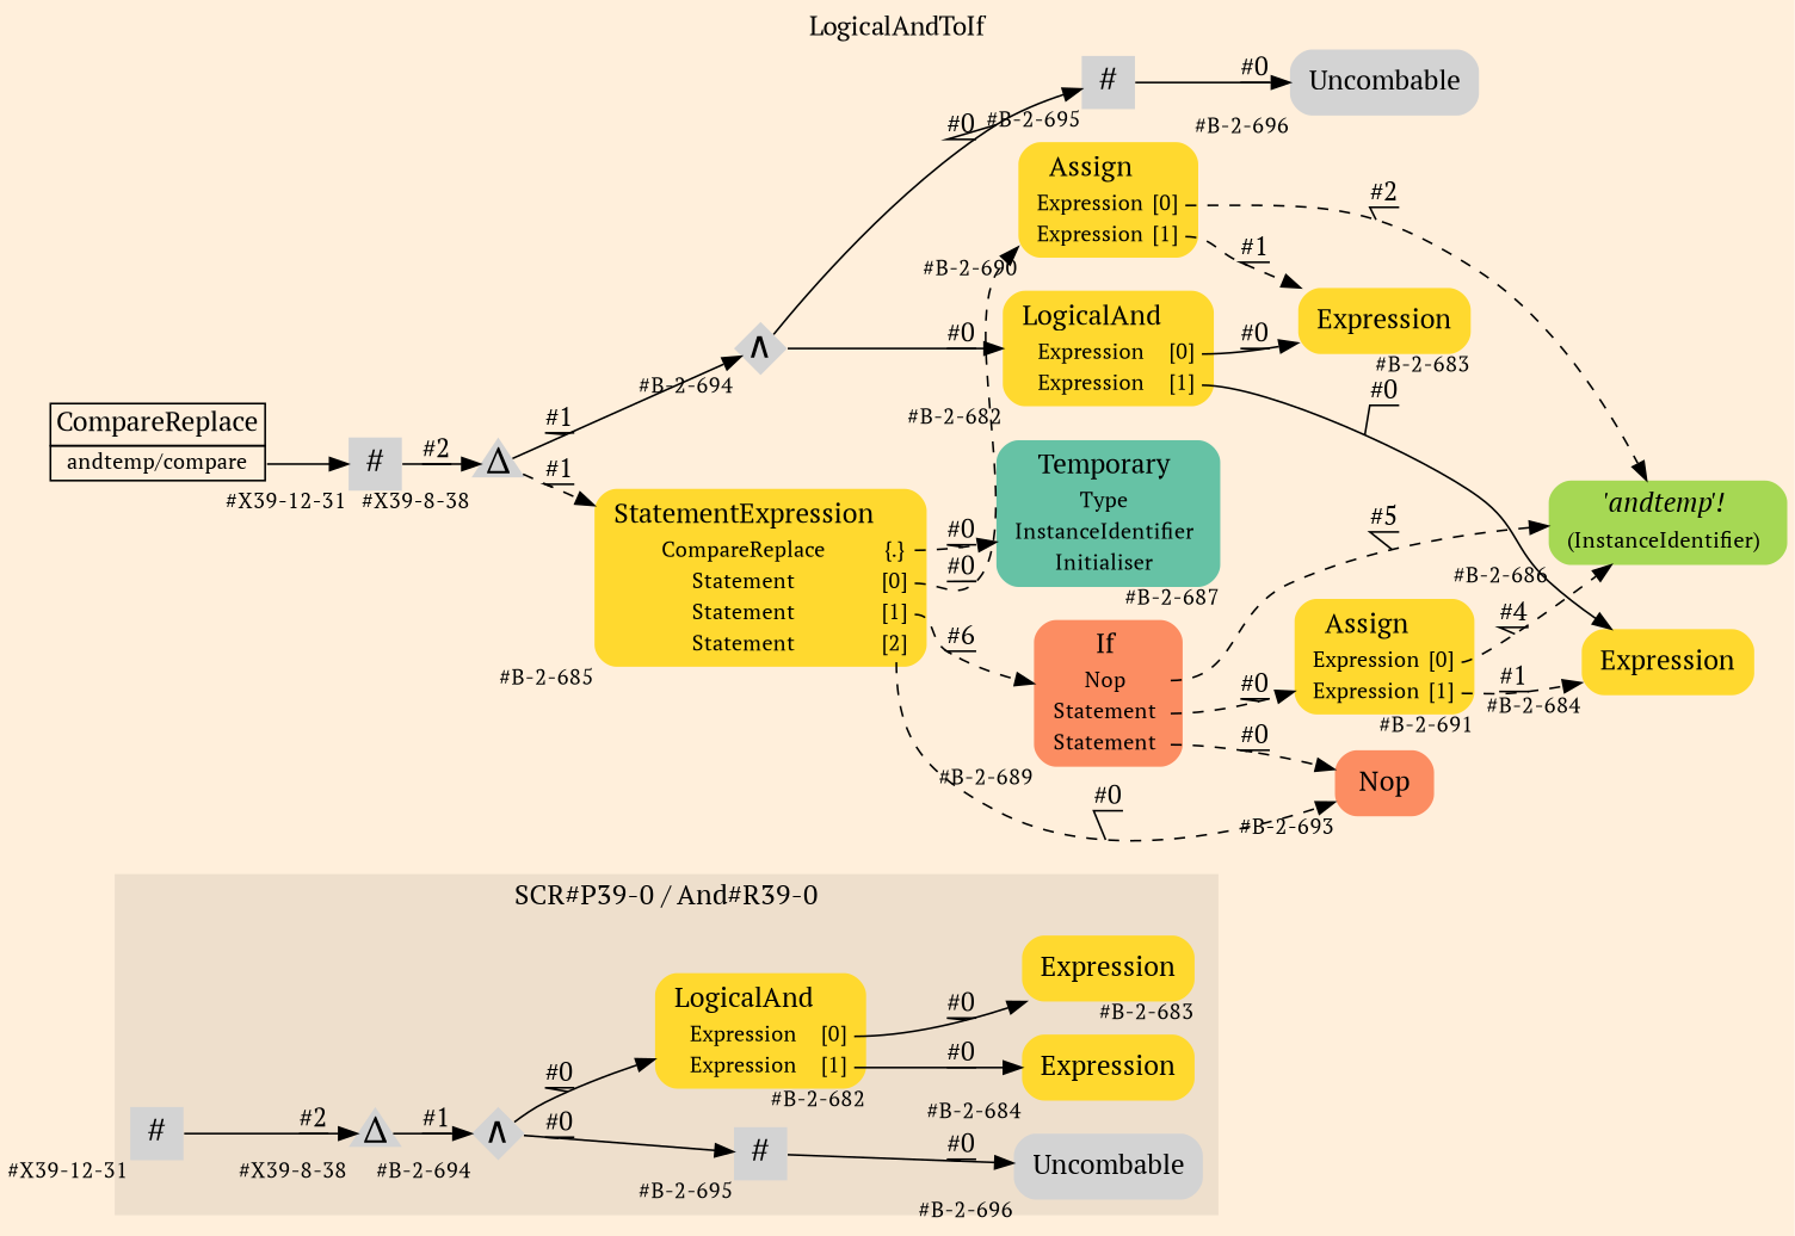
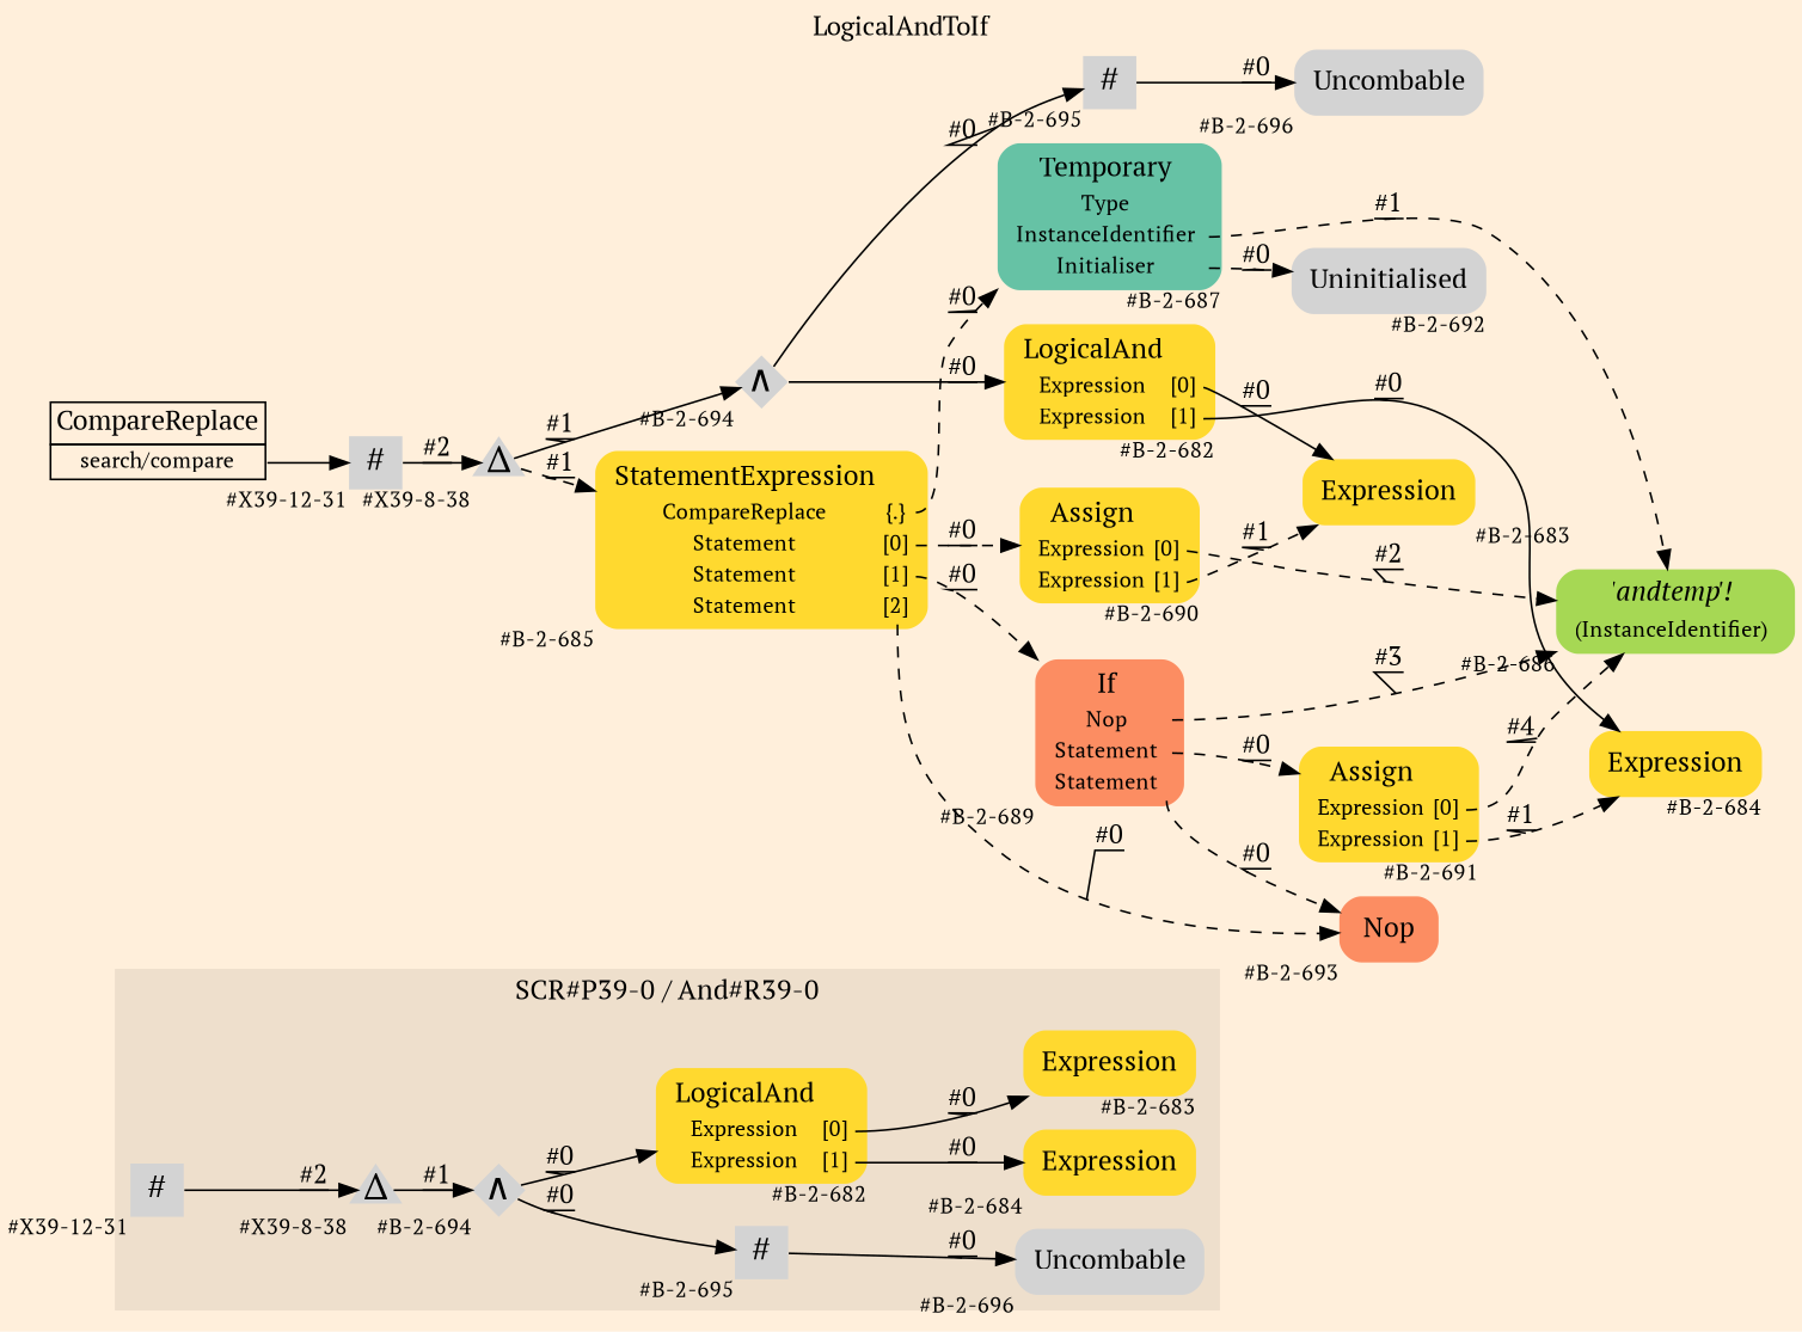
  digraph {
    bgcolor=antiquewhite1
    color=black
    fontcolor=black
    fontname="PT Serif"
    label=LogicalAndToIf
    labelloc=t
    rankdir=LR
    ranksep=0.3
    node [fontcolor=black fontname="PT Serif" fontsize=12 shape=plaintext style="rounded,filled" xlabel="#B-2-684"]
    edge [color=black decorate=true fontcolor=black fontname="PT Serif"]
    n1 [fillcolor="/set28/6" label=<<TABLE BORDER="0" CELLBORDER="0" CELLSPACING="0">          <TR><TD><FONT POINT-SIZE="15" COLOR="black">Expression</FONT></TD></TR>         </TABLE>>]
    n2 [fixedsize=true height=0.4 label=<<FONT POINT-SIZE="20" COLOR="black">#</FONT>> penwidth=0.0 shape=square style=filled width=0.4 xlabel="#B-2-695"]
    n3 [fixedsize=true height=0.4 label=<<FONT POINT-SIZE="20" COLOR="black">∧</FONT>> penwidth=0.0 shape=diamond style=filled width=0.4 xlabel="#B-2-694"]
    n4 [fillcolor="/set28/6" label=<<TABLE BORDER="0" CELLBORDER="0" CELLSPACING="0">          <TR><TD><FONT POINT-SIZE="15" COLOR="black">Expression</FONT></TD></TR>         </TABLE>> xlabel="#B-2-683"]
    n5 [fixedsize=true height=0.4 label=<<FONT POINT-SIZE="20" COLOR="black">#</FONT>> penwidth=0.0 shape=square style=filled width=0.4 xlabel="#X39-12-31"]
    n6 [fillcolor="/set28/6" label=<<TABLE BORDER="0" CELLBORDER="0" CELLSPACING="0">          <TR><TD><FONT POINT-SIZE="15" COLOR="black">LogicalAnd</FONT></TD></TR>          <TR><TD><FONT POINT-SIZE="12" COLOR="black">Expression</FONT></TD><TD PORT="port0"><FONT POINT-SIZE="12" COLOR="black">[0]</FONT></TD></TR>          <TR><TD><FONT POINT-SIZE="12" COLOR="black">Expression</FONT></TD><TD PORT="port1"><FONT POINT-SIZE="12" COLOR="black">[1]</FONT></TD></TR>         </TABLE>> xlabel="#B-2-682"]
    n7 [fixedsize=true height=0.4 label=<<FONT POINT-SIZE="20" COLOR="black">Δ</FONT>> penwidth=0.0 shape=triangle style=filled width=0.4 xlabel="#X39-8-38"]
    n8 [label=<<TABLE BORDER="0" CELLBORDER="0" CELLSPACING="0">          <TR><TD><FONT POINT-SIZE="15" COLOR="black">Uncombable</FONT></TD></TR>         </TABLE>> xlabel="#B-2-696"]
-   n9 [color=black fillcolor=antiquewhite1 label=<<TABLE BORDER="0" CELLBORDER="1" CELLSPACING="0">      <TR><TD><FONT POINT-SIZE="15" COLOR="black">CompareReplace</FONT></TD></TR>      <TR><TD PORT="port0"><FONT POINT-SIZE="12" COLOR="black">andtemp/compare</FONT></TD></TR>     </TABLE>> style=filled xlabel=""]
+   n9 [color=black fillcolor=antiquewhite1 label=<<TABLE BORDER="0" CELLBORDER="1" CELLSPACING="0">      <TR><TD><FONT POINT-SIZE="15" COLOR="black">CompareReplace</FONT></TD></TR>      <TR><TD PORT="port0"><FONT POINT-SIZE="12" COLOR="black">search/compare</FONT></TD></TR>     </TABLE>> style=filled xlabel=""]
    n10 [fixedsize=true height=0.4 label=<<FONT POINT-SIZE="20" COLOR="black">#</FONT>> penwidth=0.0 shape=square style=filled width=0.4 xlabel="#X39-12-31"]
    n11 [fixedsize=true height=0.4 label=<<FONT POINT-SIZE="20" COLOR="black">Δ</FONT>> penwidth=0.0 shape=triangle style=filled width=0.4 xlabel="#X39-8-38"]
    n12 [fixedsize=true height=0.4 label=<<FONT POINT-SIZE="20" COLOR="black">∧</FONT>> penwidth=0.0 shape=diamond style=filled width=0.4 xlabel="#B-2-694"]
    n13 [fillcolor="/set28/6" label=<<TABLE BORDER="0" CELLBORDER="0" CELLSPACING="0">      <TR><TD><FONT POINT-SIZE="15" COLOR="black">StatementExpression</FONT></TD></TR>      <TR><TD><FONT POINT-SIZE="12" COLOR="black">CompareReplace</FONT></TD><TD PORT="port0"><FONT POINT-SIZE="12" COLOR="black">{.}</FONT></TD></TR>      <TR><TD><FONT POINT-SIZE="12" COLOR="black">Statement</FONT></TD><TD PORT="port1"><FONT POINT-SIZE="12" COLOR="black">[0]</FONT></TD></TR>      <TR><TD><FONT POINT-SIZE="12" COLOR="black">Statement</FONT></TD><TD PORT="port2"><FONT POINT-SIZE="12" COLOR="black">[1]</FONT></TD></TR>      <TR><TD><FONT POINT-SIZE="12" COLOR="black">Statement</FONT></TD><TD PORT="port3"><FONT POINT-SIZE="12" COLOR="black">[2]</FONT></TD></TR>     </TABLE>> xlabel="#B-2-685"]
    n14 [fillcolor="/set28/6" label=<<TABLE BORDER="0" CELLBORDER="0" CELLSPACING="0">      <TR><TD><FONT POINT-SIZE="15" COLOR="black">LogicalAnd</FONT></TD></TR>      <TR><TD><FONT POINT-SIZE="12" COLOR="black">Expression</FONT></TD><TD PORT="port0"><FONT POINT-SIZE="12" COLOR="black">[0]</FONT></TD></TR>      <TR><TD><FONT POINT-SIZE="12" COLOR="black">Expression</FONT></TD><TD PORT="port1"><FONT POINT-SIZE="12" COLOR="black">[1]</FONT></TD></TR>     </TABLE>> xlabel="#B-2-682"]
    n15 [fixedsize=true height=0.4 label=<<FONT POINT-SIZE="20" COLOR="black">#</FONT>> penwidth=0.0 shape=square style=filled width=0.4 xlabel="#B-2-695"]
    n16 [fillcolor="/set28/1" label=<<TABLE BORDER="0" CELLBORDER="0" CELLSPACING="0">      <TR><TD><FONT POINT-SIZE="15" COLOR="black">Temporary</FONT></TD></TR>      <TR><TD><FONT POINT-SIZE="12" COLOR="black">Type</FONT></TD><TD PORT="port0"></TD></TR>      <TR><TD><FONT POINT-SIZE="12" COLOR="black">InstanceIdentifier</FONT></TD><TD PORT="port1"></TD></TR>      <TR><TD><FONT POINT-SIZE="12" COLOR="black">Initialiser</FONT></TD><TD PORT="port2"></TD></TR>     </TABLE>> xlabel="#B-2-687"]
    n17 [fillcolor="/set28/6" label=<<TABLE BORDER="0" CELLBORDER="0" CELLSPACING="0">      <TR><TD><FONT POINT-SIZE="15" COLOR="black">Assign</FONT></TD></TR>      <TR><TD><FONT POINT-SIZE="12" COLOR="black">Expression</FONT></TD><TD PORT="port0"><FONT POINT-SIZE="12" COLOR="black">[0]</FONT></TD></TR>      <TR><TD><FONT POINT-SIZE="12" COLOR="black">Expression</FONT></TD><TD PORT="port1"><FONT POINT-SIZE="12" COLOR="black">[1]</FONT></TD></TR>     </TABLE>> xlabel="#B-2-690"]
    n18 [fillcolor="/set28/2" label=<<TABLE BORDER="0" CELLBORDER="0" CELLSPACING="0">      <TR><TD><FONT POINT-SIZE="15" COLOR="black">If</FONT></TD></TR>      <TR><TD><FONT POINT-SIZE="12" COLOR="black">Nop</FONT></TD><TD PORT="port0"></TD></TR>      <TR><TD><FONT POINT-SIZE="12" COLOR="black">Statement</FONT></TD><TD PORT="port1"></TD></TR>      <TR><TD><FONT POINT-SIZE="12" COLOR="black">Statement</FONT></TD><TD PORT="port2"></TD></TR>     </TABLE>> xlabel="#B-2-689"]
    n19 [fillcolor="/set28/2" label=<<TABLE BORDER="0" CELLBORDER="0" CELLSPACING="0">      <TR><TD><FONT POINT-SIZE="15" COLOR="black">Nop</FONT></TD></TR>     </TABLE>> xlabel="#B-2-693"]
    n20 [fillcolor="/set28/6" label=<<TABLE BORDER="0" CELLBORDER="0" CELLSPACING="0">      <TR><TD><FONT POINT-SIZE="15" COLOR="black">Expression</FONT></TD></TR>     </TABLE>> xlabel="#B-2-683"]
    n21 [fillcolor="/set28/6" label=<<TABLE BORDER="0" CELLBORDER="0" CELLSPACING="0">      <TR><TD><FONT POINT-SIZE="15" COLOR="black">Expression</FONT></TD></TR>     </TABLE>>]
    n22 [label=<<TABLE BORDER="0" CELLBORDER="0" CELLSPACING="0">      <TR><TD><FONT POINT-SIZE="15" COLOR="black">Uncombable</FONT></TD></TR>     </TABLE>> xlabel="#B-2-696"]
    n23 [fillcolor="/set28/5" label=<<TABLE BORDER="0" CELLBORDER="0" CELLSPACING="0">      <TR><TD><FONT POINT-SIZE="15" COLOR="black"><I>'andtemp'!</I></FONT></TD></TR>      <TR><TD><FONT POINT-SIZE="12" COLOR="black">(InstanceIdentifier)</FONT></TD><TD PORT="port0"></TD></TR>     </TABLE>> xlabel="#B-2-686"]
+   n24 [label=<<TABLE BORDER="0" CELLBORDER="0" CELLSPACING="0">      <TR><TD><FONT POINT-SIZE="15" COLOR="black">Uninitialised</FONT></TD></TR>     </TABLE>> xlabel="#B-2-692"]
    n25 [fillcolor="/set28/6" label=<<TABLE BORDER="0" CELLBORDER="0" CELLSPACING="0">      <TR><TD><FONT POINT-SIZE="15" COLOR="black">Assign</FONT></TD></TR>      <TR><TD><FONT POINT-SIZE="12" COLOR="black">Expression</FONT></TD><TD PORT="port0"><FONT POINT-SIZE="12" COLOR="black">[0]</FONT></TD></TR>      <TR><TD><FONT POINT-SIZE="12" COLOR="black">Expression</FONT></TD><TD PORT="port1"><FONT POINT-SIZE="12" COLOR="black">[1]</FONT></TD></TR>     </TABLE>> xlabel="#B-2-691"]
    subgraph cluster_1 {
      color=antiquewhite2
      fontsize=15
      label="SCR#P39-0 / And#R39-0"
      style=filled
      n1
      n2
      n3
      n4
      n5
      n6
      n7
      n8
    }
    n2 -> n8 [label="#0"]
    n3 -> n2 [label="#0"]
    n3 -> n6 [label="#0"]
    n5 -> n7 [label="#2"]
    n6 -> n1 [label="#0" tailport=port1]
    n6 -> n4 [label="#0" tailport=port0]
    n7 -> n3 [label="#1"]
    n9 -> n10 [tailport=port0]
    n10 -> n11 [label="#2"]
    n11 -> n12 [label="#1"]
    n11 -> n13 [label="#1" style=dashed]
    n12 -> n14 [label="#0"]
    n12 -> n15 [label="#0"]
    n13 -> n16 [label="#0" style=dashed tailport=port0]
    n13 -> n17 [label="#0" style=dashed tailport=port1]
-   n13 -> n18 [label="#6" style=dashed tailport=port2]
+   n13 -> n18 [label="#0" style=dashed tailport=port2]
    n13 -> n19 [label="#0" style=dashed tailport=port3]
    n14 -> n20 [label="#0" tailport=port0]
    n14 -> n21 [label="#0" tailport=port1]
    n15 -> n22 [label="#0"]
+   n16 -> n23 [label="#1" style=dashed tailport=port1]
+   n16 -> n24 [label="#0" style=dashed tailport=port2]
    n17 -> n20 [label="#1" style=dashed tailport=port1]
    n17 -> n23 [label="#2" style=dashed tailport=port0]
    n18 -> n19 [label="#0" style=dashed tailport=port2]
-   n18 -> n23 [label="#5" style=dashed tailport=port0]
+   n18 -> n23 [label="#3" style=dashed tailport=port0]
    n18 -> n25 [label="#0" style=dashed tailport=port1]
    n25 -> n21 [label="#1" style=dashed tailport=port1]
    n25 -> n23 [label="#4" style=dashed tailport=port0]
  }
